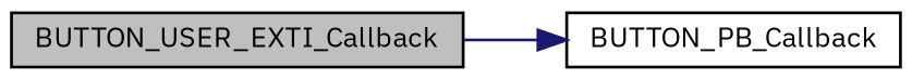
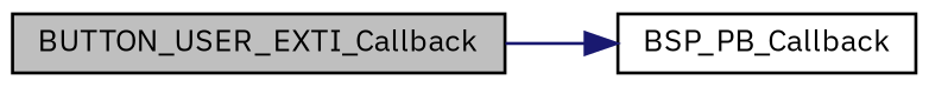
  digraph {
    rankdir=LR
    fontname="IBM Plex Sans"
    node [color=black fontname="IBM Plex Sans" fontsize=10 shape=record style=filled]
    n1 [fillcolor=grey75 fontcolor=black height=0.2 label=BUTTON_USER_EXTI_Callback width=0.4]
-   n2 [fillcolor=white height=0.2 label=BUTTON_PB_Callback width=0.4]
+   n2 [fillcolor=white height=0.2 label=BSP_PB_Callback width=0.4]
    n1 -> n2 [color=midnightblue fontname="IBM Plex Sans" fontsize=10 labelfontname=Helvetica labelfontsize=10 style=solid]
  }
